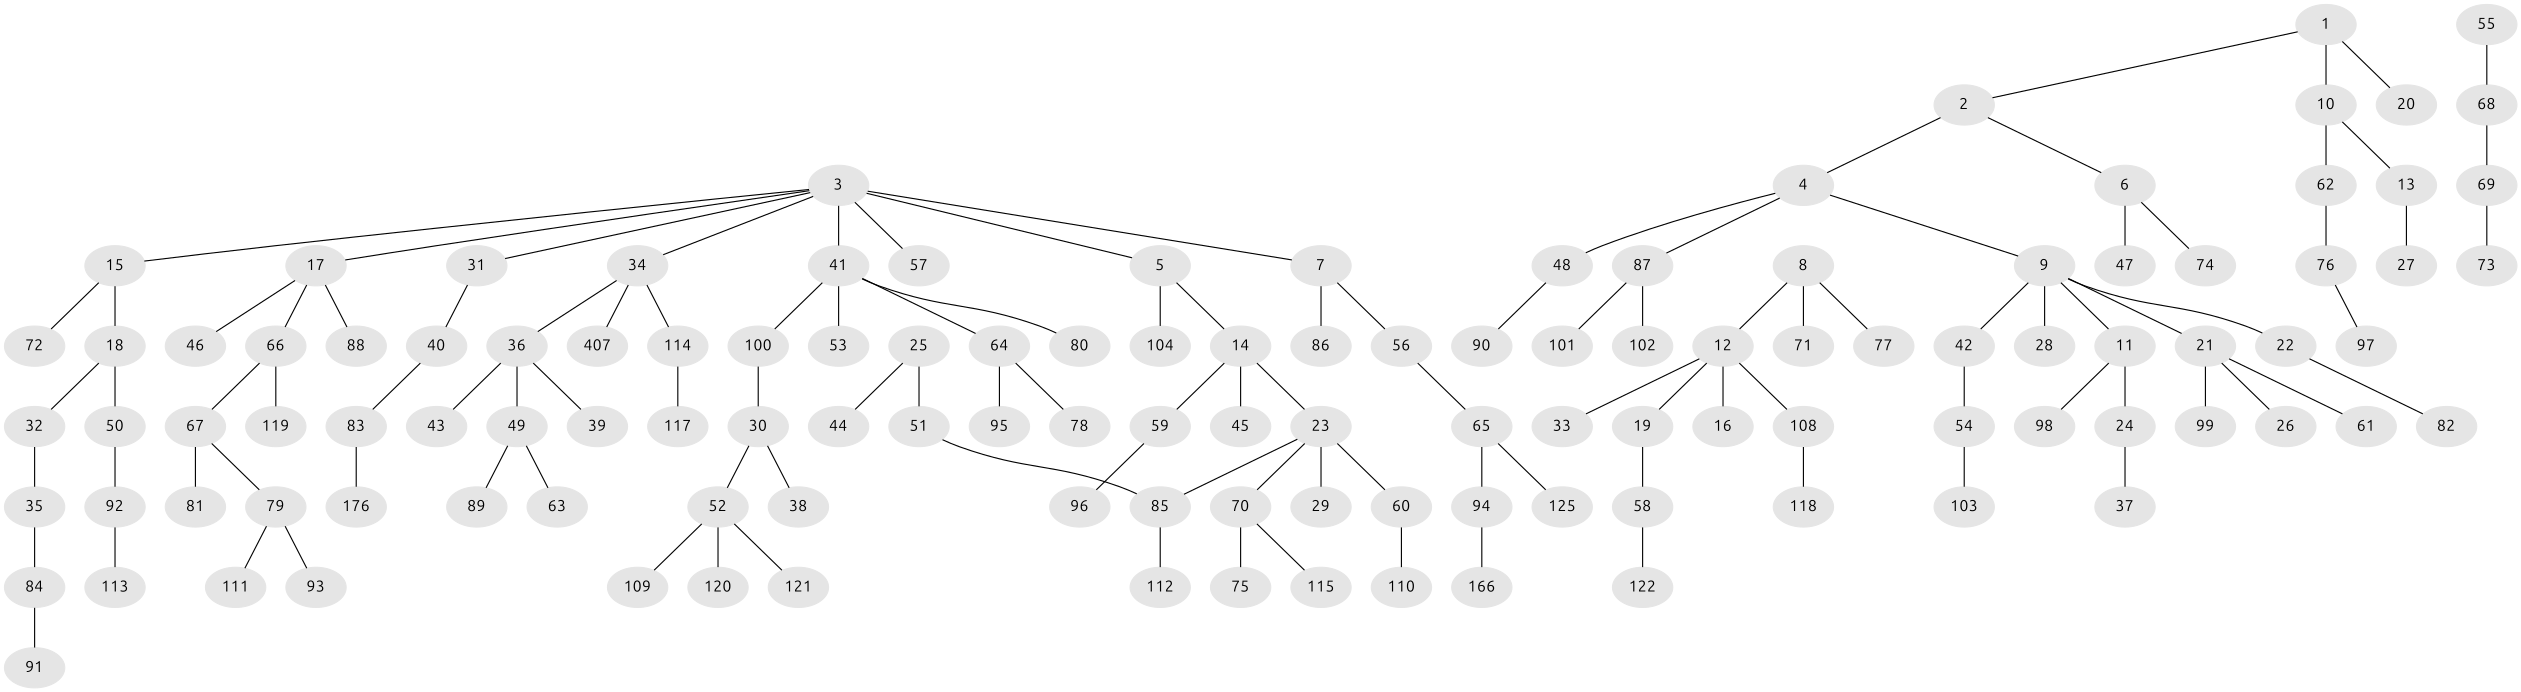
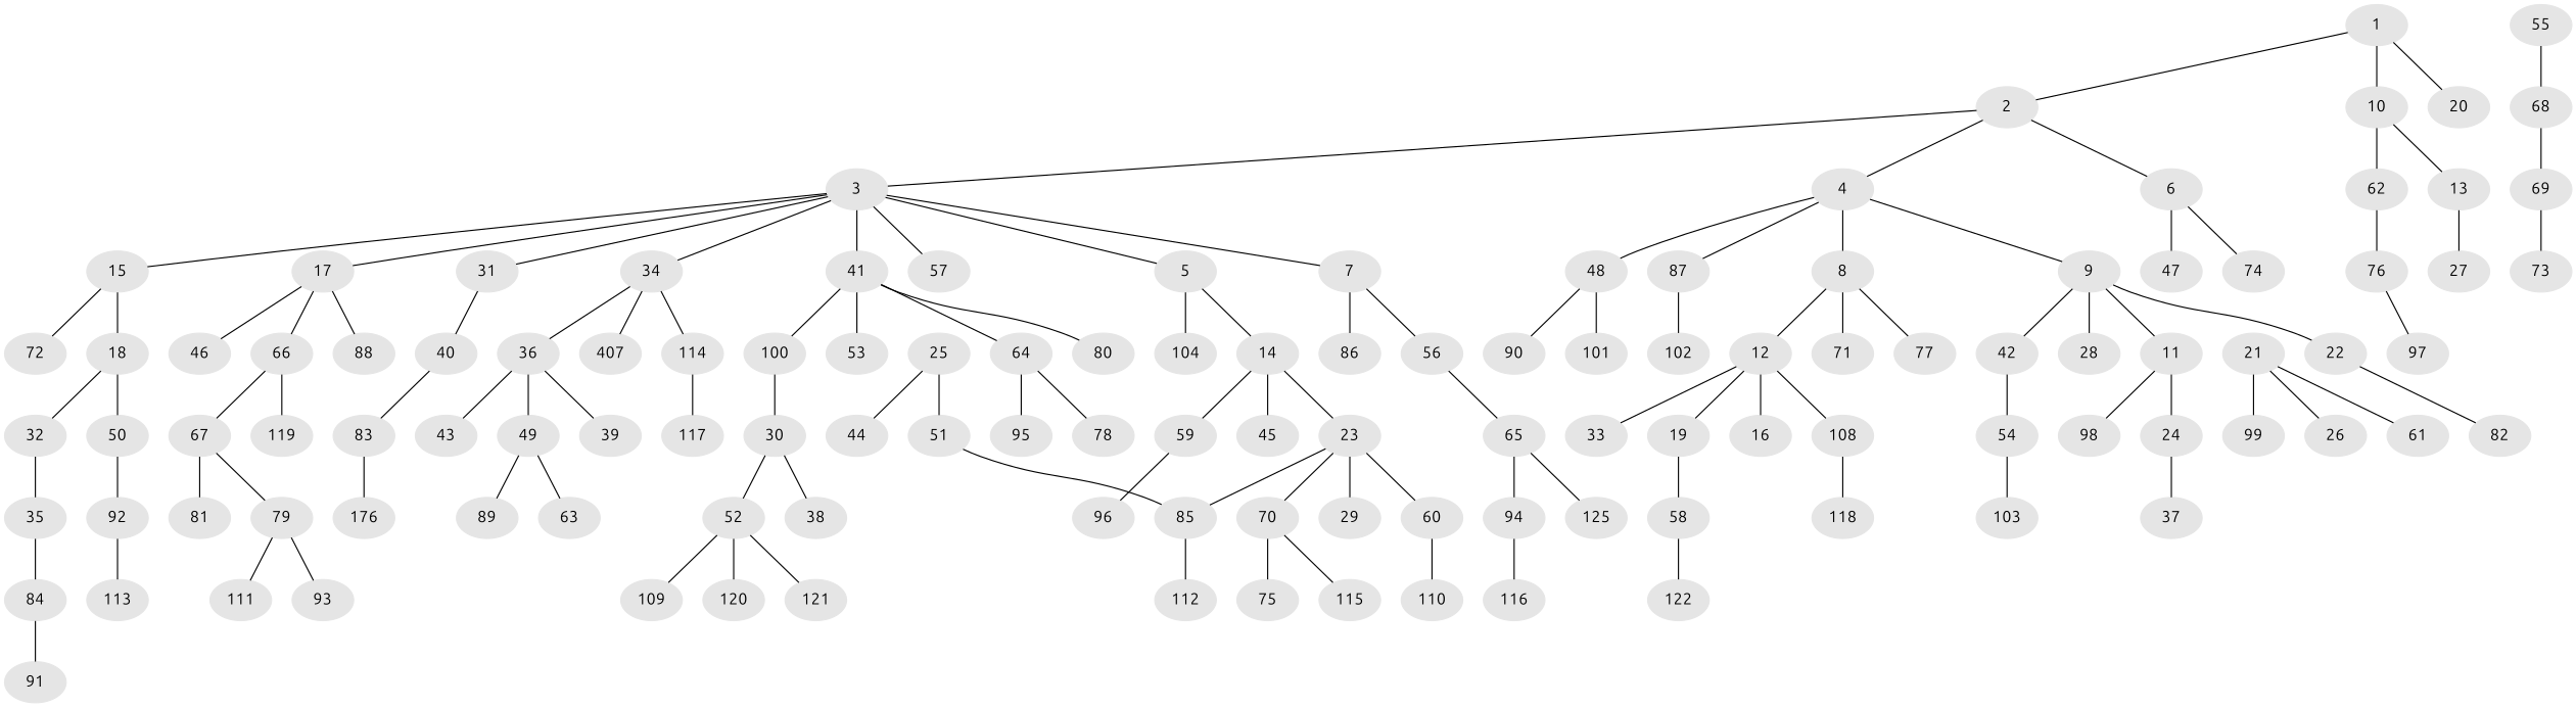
  graph {
    fontname=Ubuntu
    node [color=gray90 fontname=Ubuntu style=filled]
    edge [fontname=Ubuntu]
    1
    2
    10
    20
    3
    4
    6
    13
    62
    5
    7
    15
    17
    31
    34
    41
    57
    8
    9
    48
    87
    47
    74
    14
    104
    56
    86
    18
    72
    46
    66
    88
    40
    36
    n35 [label=407]
    114
    53
    64
    80
    100
    12
    71
    77
    11
    21
    22
    28
    42
    90
    101
    102
    23
    45
    59
    65
    16
    19
    33
    108
    24
    98
    26
    61
    99
    82
    54
    27
    76
    37
    58
    30
    38
    52
    118
    29
    60
    70
    85
    96
    32
    50
    67
    119
    35
    92
    122
    25
    44
    51
    110
    75
    115
    109
    120
    121
    83
    84
    39
    43
    49
    117
    91
    63
    89
    n105 [label=176]
    78
    95
    103
    55
    68
    113
    112
    69
    94
    n115 [label=125]
    97
-   116 [label=166]
+   116
    79
    81
    93
    111
    73
    1 -- 2
    1 -- 10
    1 -- 20
+   2 -- 3
    2 -- 4
    2 -- 6
    10 -- 13
    10 -- 62
    3 -- 5
    3 -- 7
    3 -- 15
    3 -- 17
    3 -- 31
    3 -- 34
    3 -- 41
    3 -- 57
+   4 -- 8
    4 -- 9
    4 -- 48
    4 -- 87
    6 -- 47
    6 -- 74
    13 -- 27
    62 -- 76
    5 -- 14
    5 -- 104
    7 -- 56
    7 -- 86
    15 -- 18
    15 -- 72
    17 -- 46
    17 -- 66
    17 -- 88
    31 -- 40
    34 -- 36
    34 -- n35
    34 -- 114
    41 -- 53
    41 -- 64
    41 -- 80
    41 -- 100
    8 -- 12
    8 -- 71
    8 -- 77
    9 -- 11
-   9 -- 21
    9 -- 22
    9 -- 28
    9 -- 42
    48 -- 90
-   87 -- 101
+   48 -- 101
    87 -- 102
    14 -- 23
    14 -- 45
    14 -- 59
    56 -- 65
    18 -- 32
    18 -- 50
    66 -- 67
    66 -- 119
    40 -- 83
    36 -- 39
    36 -- 43
    36 -- 49
    114 -- 117
    64 -- 78
    64 -- 95
    100 -- 30
    12 -- 16
    12 -- 19
    12 -- 33
    12 -- 108
    11 -- 24
    11 -- 98
    21 -- 26
    21 -- 61
    21 -- 99
    22 -- 82
    42 -- 54
    23 -- 29
    23 -- 60
    23 -- 70
    23 -- 85
    59 -- 96
    65 -- 94
    65 -- n115
    19 -- 58
    108 -- 118
    24 -- 37
    54 -- 103
    76 -- 97
    58 -- 122
    30 -- 38
    30 -- 52
    52 -- 109
    52 -- 120
    52 -- 121
    60 -- 110
    70 -- 75
    70 -- 115
    85 -- 112
    32 -- 35
    50 -- 92
    67 -- 79
    67 -- 81
    35 -- 84
    92 -- 113
    25 -- 44
    25 -- 51
    51 -- 85
    83 -- n105
    84 -- 91
    49 -- 63
    49 -- 89
    55 -- 68
    68 -- 69
    69 -- 73
    94 -- 116
    79 -- 93
    79 -- 111
  }
